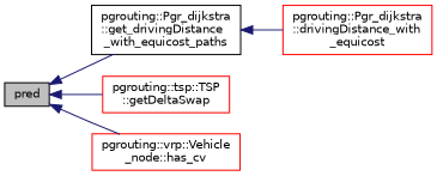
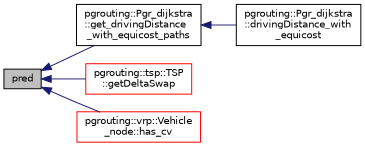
  digraph {
    rankdir=LR
    node [color=red fillcolor=white fontname=Helvetica fontsize=10 shape=record style=filled]
    edge [color=midnightblue dir=back fontname=Helvetica fontsize=10 labelfontname=Helvetica labelfontsize=10 style=solid]
    n1 [color=black fillcolor=grey75 fontcolor=black height=0.2 label=pred width=0.4]
    n2 [color=black height=0.2 label="pgrouting::Pgr_dijkstra\l::get_drivingDistance\l_with_equicost_paths" width=0.4]
    n3 [height=0.2 label="pgrouting::tsp::TSP\l::getDeltaSwap" width=0.4]
    n4 [height=0.2 label="pgrouting::vrp::Vehicle\l_node::has_cv" width=0.4]
-   n5 [height=0.2 label="pgrouting::Pgr_dijkstra\l::drivingDistance_with\l_equicost" width=0.4]
+   n5 [color=black height=0.2 label="pgrouting::Pgr_dijkstra\l::drivingDistance_with\l_equicost" width=0.4]
    n1 -> n2
    n1 -> n3
    n1 -> n4
    n2 -> n5
  }
